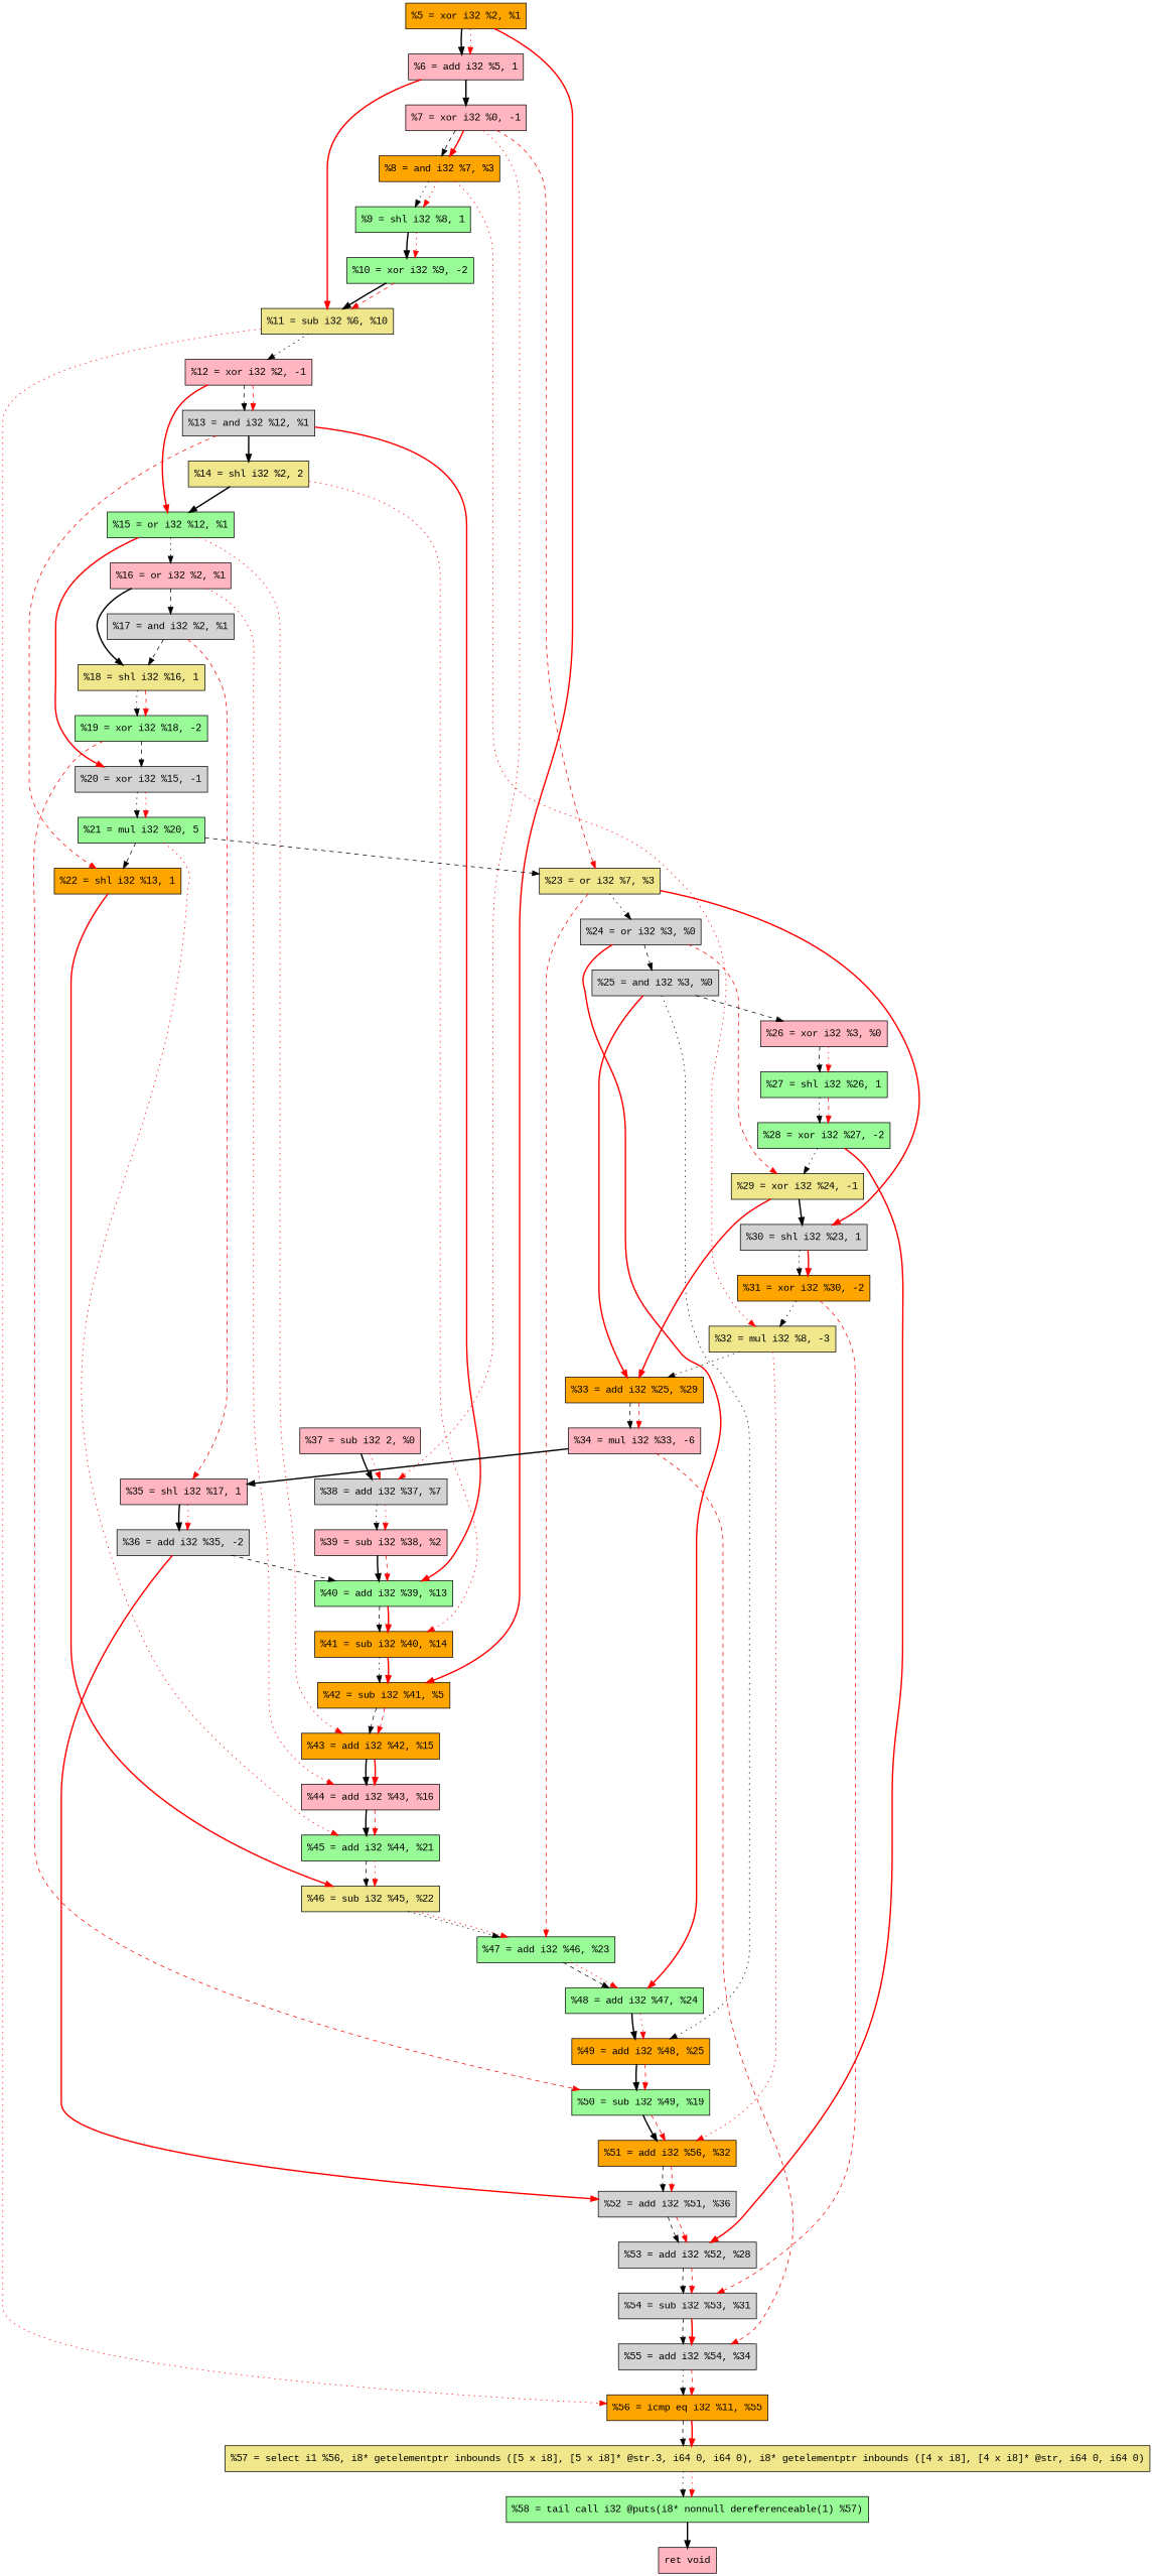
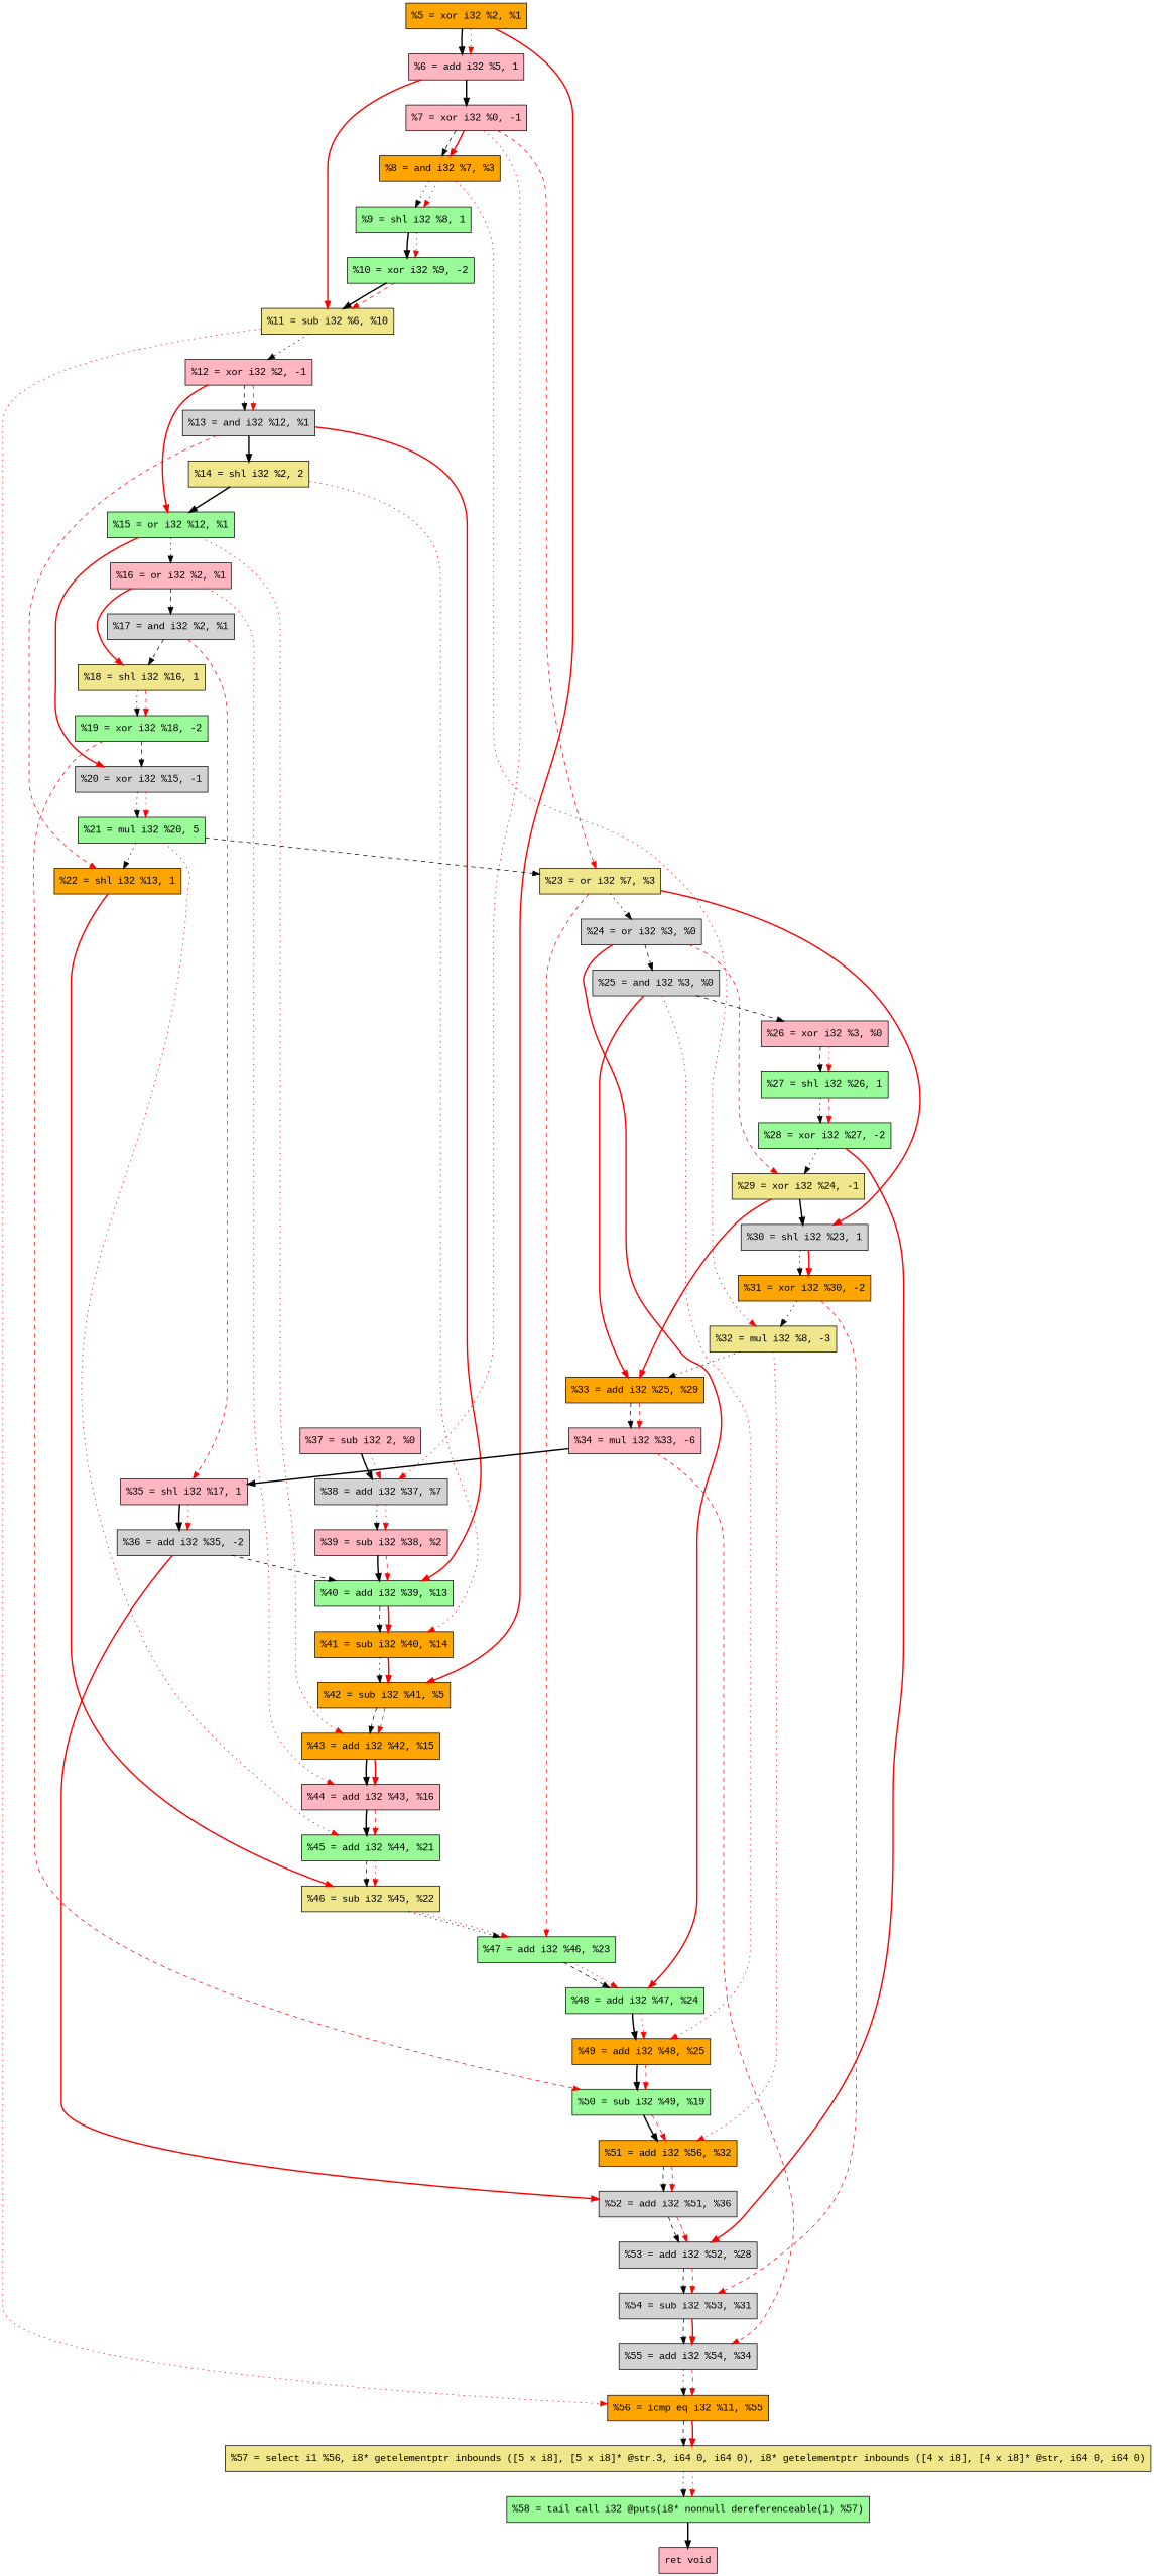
  digraph {
    fontname="Liberation Mono"
    node [fillcolor=palegreen fontname="Liberation Mono" shape=record style=filled]
    edge [fontname="Liberation Mono" style=dashed color=red]
    n1 [fillcolor=orange label="  %5 = xor i32 %2, %1"]
    n2 [fillcolor=lightpink label="  %6 = add i32 %5, 1"]
    n3 [fillcolor=orange label="  %42 = sub i32 %41, %5"]
    n4 [fillcolor=lightpink label="  %7 = xor i32 %0, -1"]
    n5 [fillcolor=khaki label="  %11 = sub i32 %6, %10"]
    n6 [fillcolor=orange label="  %43 = add i32 %42, %15"]
    n7 [fillcolor=orange label="  %8 = and i32 %7, %3"]
    n8 [fillcolor=khaki label="  %23 = or i32 %7, %3"]
    n9 [fillcolor=lightgrey label="  %38 = add i32 %37, %7"]
    n10 [fillcolor=lightpink label="  %12 = xor i32 %2, -1"]
    n11 [fillcolor=orange label="  %56 = icmp eq i32 %11, %55"]
    n12 [label="  %9 = shl i32 %8, 1"]
    n13 [fillcolor=khaki label="  %32 = mul i32 %8, -3"]
    n14 [fillcolor=lightgrey label="  %24 = or i32 %3, %0"]
    n15 [fillcolor=lightgrey label="  %30 = shl i32 %23, 1"]
    n16 [label="  %47 = add i32 %46, %23"]
    n17 [fillcolor=lightpink label="  %39 = sub i32 %38, %2"]
    n18 [label="  %10 = xor i32 %9, -2"]
    n19 [fillcolor=orange label="  %33 = add i32 %25, %29"]
    n20 [fillcolor=orange label="%51 = add i32 %56, %32"]
    n21 [fillcolor=lightgrey label="  %13 = and i32 %12, %1"]
    n22 [label="  %15 = or i32 %12, %1"]
    n23 [fillcolor=khaki label="  %57 = select i1 %56, i8* getelementptr inbounds ([5 x i8], [5 x i8]* @str.3, i64 0, i64 0), i8* getelementptr inbounds ([4 x i8], [4 x i8]* @str, i64 0, i64 0)"]
    n24 [fillcolor=khaki label="  %14 = shl i32 %2, 2"]
    n25 [fillcolor=orange label="  %22 = shl i32 %13, 1"]
    n26 [label="  %40 = add i32 %39, %13"]
    n27 [fillcolor=lightpink label="  %16 = or i32 %2, %1"]
    n28 [fillcolor=lightgrey label="  %20 = xor i32 %15, -1"]
    n29 [fillcolor=orange label="  %41 = sub i32 %40, %14"]
    n30 [fillcolor=khaki label="  %46 = sub i32 %45, %22"]
    n31 [fillcolor=lightgrey label="  %17 = and i32 %2, %1"]
    n32 [fillcolor=khaki label="  %18 = shl i32 %16, 1"]
    n33 [fillcolor=lightpink label="  %44 = add i32 %43, %16"]
    n34 [label="  %21 = mul i32 %20, 5"]
    n35 [fillcolor=lightpink label="  %35 = shl i32 %17, 1"]
    n36 [label="  %19 = xor i32 %18, -2"]
    n37 [label="  %45 = add i32 %44, %21"]
    n38 [fillcolor=lightgrey label="  %36 = add i32 %35, -2"]
    n39 [label="  %50 = sub i32 %49, %19"]
    n40 [fillcolor=lightgrey label="  %25 = and i32 %3, %0"]
    n41 [fillcolor=khaki label="  %29 = xor i32 %24, -1"]
    n42 [label="  %48 = add i32 %47, %24"]
    n43 [fillcolor=orange label="  %31 = xor i32 %30, -2"]
    n44 [fillcolor=lightpink label="  %26 = xor i32 %3, %0"]
    n45 [fillcolor=orange label="  %49 = add i32 %48, %25"]
    n46 [label="  %27 = shl i32 %26, 1"]
    n47 [fillcolor=lightpink label="  %34 = mul i32 %33, -6"]
    n48 [label="  %28 = xor i32 %27, -2"]
    n49 [fillcolor=lightgrey label="  %53 = add i32 %52, %28"]
    n50 [fillcolor=lightgrey label="  %54 = sub i32 %53, %31"]
    n51 [fillcolor=lightgrey label="  %55 = add i32 %54, %34"]
    n52 [fillcolor=lightgrey label="  %52 = add i32 %51, %36"]
    n53 [fillcolor=lightpink label="  %37 = sub i32 2, %0"]
    n54 [label="  %58 = tail call i32 @puts(i8* nonnull dereferenceable(1) %57)"]
    n55 [fillcolor=lightpink label="  ret void"]
    n1 -> n2 [style=bold color=""]
    n1 -> n2 [style=dotted]
    n1 -> n3 [style=bold]
    n2 -> n4 [style=bold color=""]
    n2 -> n5 [style=bold]
    n3 -> n6 [color=""]
    n3 -> n6
    n4 -> n7 [color=""]
    n4 -> n7 [style=bold]
    n4 -> n8
    n4 -> n9 [style=dotted]
    n5 -> n10 [style=dotted color=""]
    n5 -> n11 [style=dotted]
    n6 -> n33 [style=bold color=""]
    n6 -> n33 [style=bold]
    n7 -> n12 [style=dotted color=""]
    n7 -> n12 [style=dotted]
    n7 -> n13 [style=dotted]
    n8 -> n14 [style=dotted color=""]
    n8 -> n15 [style=bold]
    n8 -> n16
    n9 -> n17 [style=dotted color=""]
    n9 -> n17 [style=dotted]
    n10 -> n21 [color=""]
    n10 -> n21
    n10 -> n22 [style=bold]
    n11 -> n23 [color=""]
    n11 -> n23 [style=bold]
    n12 -> n18 [style=bold color=""]
    n12 -> n18 [style=dotted]
    n13 -> n19 [style=dotted color=""]
    n13 -> n20 [style=dotted]
    n14 -> n40 [color=""]
    n14 -> n41
    n14 -> n42 [style=bold]
    n15 -> n43 [style=dotted color=""]
    n15 -> n43 [style=bold]
    n16 -> n42 [color=""]
    n16 -> n42 [style=dotted]
    n17 -> n26 [style=bold color=""]
    n17 -> n26
    n18 -> n5 [style=bold color=""]
    n18 -> n5
    n19 -> n47 [color=""]
    n19 -> n47
    n20 -> n52 [color=""]
    n20 -> n52
    n21 -> n24 [style=bold color=""]
    n21 -> n25
    n21 -> n26 [style=bold]
    n22 -> n6 [style=dotted]
    n22 -> n27 [style=dotted color=""]
    n22 -> n28 [style=bold]
    n23 -> n54 [style=dotted color=""]
    n23 -> n54 [style=dotted]
    n24 -> n22 [style=bold color=""]
    n24 -> n29 [style=dotted]
    n25 -> n30 [style=bold]
    n26 -> n29 [color=""]
    n26 -> n29 [style=bold]
    n27 -> n31 [color=""]
-   n27 -> n32 [color=black style=bold]
+   n27 -> n32 [style=bold]
    n27 -> n33 [style=dotted]
    n28 -> n34 [style=dotted color=""]
    n28 -> n34 [style=dotted]
    n29 -> n3 [style=dotted color=""]
    n29 -> n3 [style=bold]
    n30 -> n16 [style=dotted color=""]
    n30 -> n16 [style=dotted]
    n31 -> n32 [color=""]
    n31 -> n35
    n32 -> n36 [style=dotted color=""]
    n32 -> n36
    n33 -> n37 [style=bold color=""]
    n33 -> n37
    n34 -> n8 [color=""]
-   n34 -> n25 [color=""]
+   n34 -> n25 [style=dotted color=""]
    n34 -> n37 [style=dotted]
    n35 -> n38 [style=bold color=""]
    n35 -> n38 [style=dotted]
    n36 -> n28 [color=""]
    n36 -> n39
    n37 -> n30 [color=""]
    n37 -> n30 [style=dotted]
    n38 -> n26 [color=""]
    n38 -> n52 [style=bold]
    n39 -> n20 [style=bold color=""]
    n39 -> n20
    n40 -> n19 [style=bold]
    n40 -> n44 [color=""]
-   n40 -> n45 [color=black style=dotted]
+   n40 -> n45 [style=dotted]
    n41 -> n15 [style=bold color=""]
    n41 -> n19 [style=bold]
    n42 -> n45 [style=bold color=""]
    n42 -> n45 [style=dotted]
    n43 -> n13 [style=dotted color=""]
    n43 -> n50
    n44 -> n46 [color=""]
    n44 -> n46 [style=dotted]
    n45 -> n39 [style=bold color=""]
    n45 -> n39
    n46 -> n48 [style=dotted color=""]
    n46 -> n48
    n47 -> n35 [style=bold color=""]
    n47 -> n51
    n48 -> n41 [style=dotted color=""]
    n48 -> n49 [style=bold]
    n49 -> n50 [color=""]
    n49 -> n50
    n50 -> n51 [color=""]
    n50 -> n51 [style=bold]
    n51 -> n11 [style=dotted color=""]
    n51 -> n11
    n52 -> n49 [color=""]
    n52 -> n49
    n53 -> n9 [style=bold color=""]
    n53 -> n9 [style=dotted]
    n54 -> n55 [style=bold color=""]
  }
